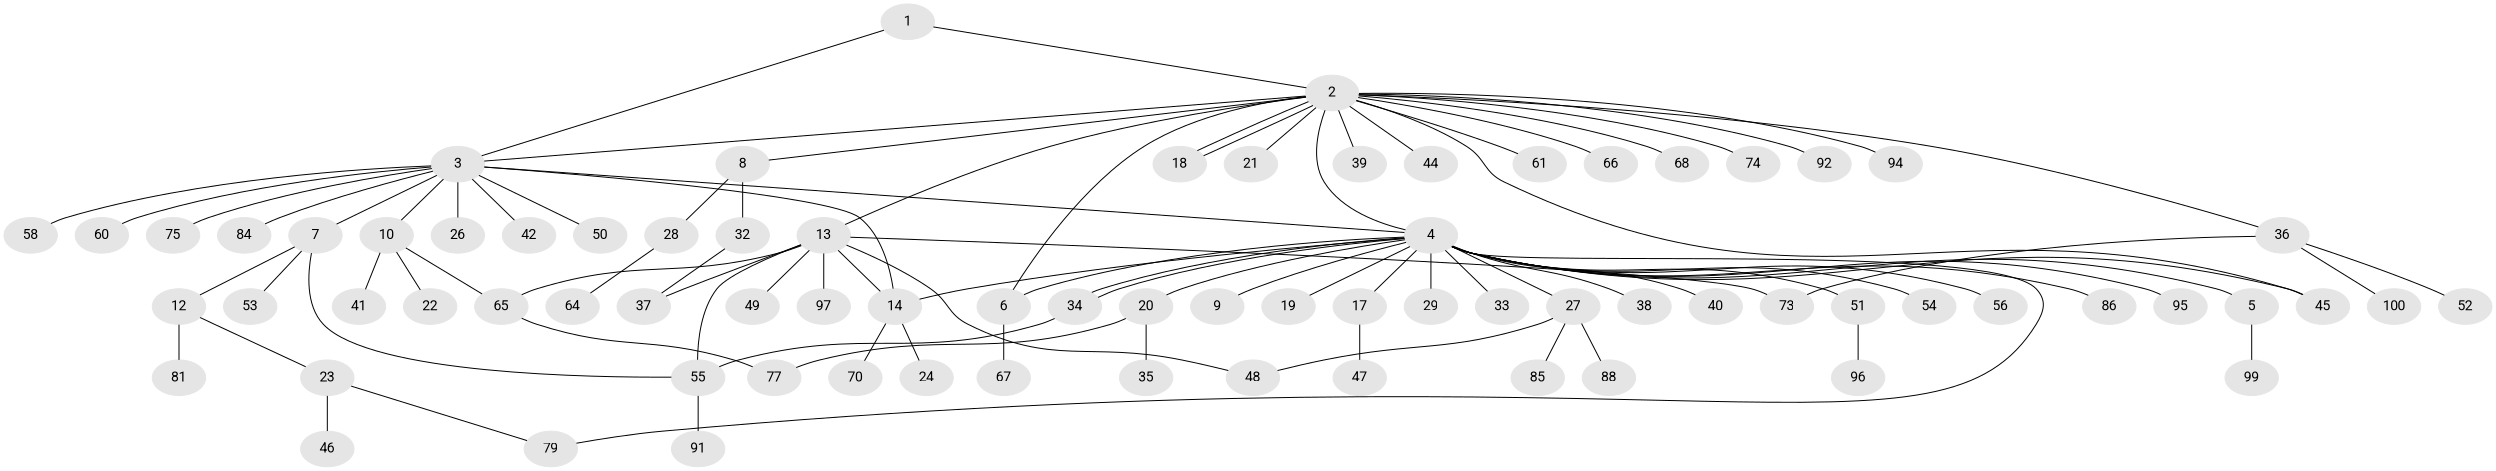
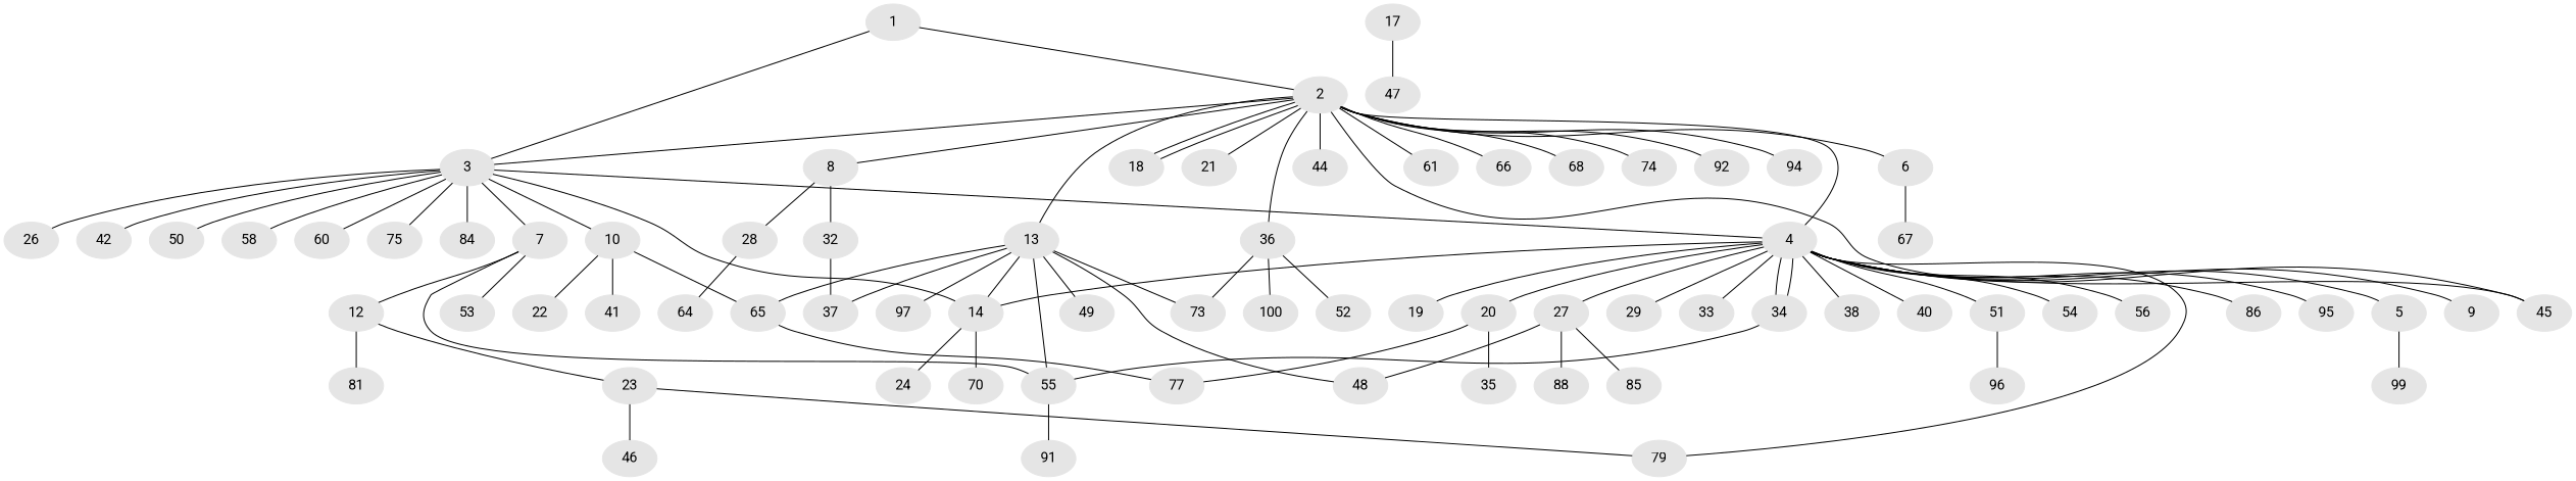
  graph {
    fontname=Roboto
    node [color=gray90 fontname=Roboto style=filled]
    edge [fontname=Roboto]
    2 [super="+16"]
    3 [super="+69"]
    4 [super="+12"]
    6
    8
    13 [super="+15"]
    18 [super="+82"]
    21
    36 [super="+59"]
-   39
    44
    45 [super="+62"]
    61
    66
    68 [super="+93"]
    74
    92
    94
    1
    7 [super="+78"]
    10 [super="+30"]
    14 [super="+31"]
    26 [super="+89"]
    42
    50 [super="+80"]
    58
    60
    n28 [label=75]
    84
    5
    9
    17
    19
    20 [super="+98"]
    27 [super="+49"]
    29
    33
    34 [super="+57"]
    38
    40
    51
    54
    56 [super="+90"]
    79
    86
    95
    67
    28
    32 [super="+87"]
    55 [super="+75"]
    65 [super="+71"]
    37 [super="+63"]
    n53 [label=49]
    48
    73
    97
    52
    100
    n59 [label=12 super="+25"]
    53
    22 [super="+72"]
    41
    24
    70
    99
    47
    35
    77
    85
    88
    96
    23 [super="+83"]
    81
    91
    64
    46
    2 -- 3
    2 -- 4
    2 -- 6
    2 -- 8
    2 -- 13
    2 -- 18 [weight=2]
    2 -- 18
    2 -- 21
    2 -- 36
-   2 -- 39
    2 -- 44
    2 -- 45
    2 -- 61
    2 -- 66
    2 -- 68
    2 -- 74
    2 -- 92
    2 -- 94
    3 -- 4
    3 -- 7
    3 -- 10
    3 -- 14
    3 -- 26
    3 -- 42
    3 -- 50
    3 -- 58
    3 -- 60
    3 -- n28
    3 -- 84
-   4 -- 6
    4 -- 45
    4 -- 14
    4 -- 5
    4 -- 9
-   4 -- 17
    4 -- 19
    4 -- 20
    4 -- 27
    4 -- 29
    4 -- 33
    4 -- 34
    4 -- 34
    4 -- 38
    4 -- 40
    4 -- 51
    4 -- 54
    4 -- 56
    4 -- 79
    4 -- 86
    4 -- 95
    6 -- 67
    8 -- 28
    8 -- 32
    13 -- 14
    13 -- 55
    13 -- 65
    13 -- 37
    13 -- n53
    13 -- 48
    13 -- 73
    13 -- 97
    36 -- 73
    36 -- 52
    36 -- 100
    1 -- 2
    1 -- 3
    7 -- 55
    7 -- n59 [weight=2]
    7 -- 53
    10 -- 65
    10 -- 22
    10 -- 41
    14 -- 24
    14 -- 70
    5 -- 99
    17 -- 47
    20 -- 35
    20 -- 77
    27 -- 48
    27 -- 85
    27 -- 88
    34 -- 55
    51 -- 96
    28 -- 64
    32 -- 37
    55 -- 91
    65 -- 77
    n59 -- 23
    n59 -- 81
    23 -- 79
    23 -- 46
  }
